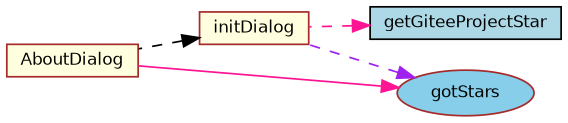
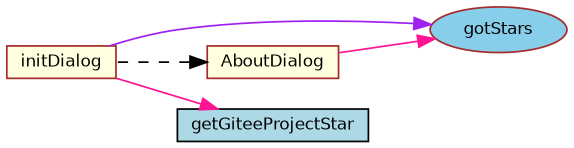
  digraph {
    rankdir=RL
    node [color=brown fillcolor=lightyellow fontname=Helvetica fontsize=10 shape=box style=filled]
    edge [color=deeppink dir=back fontname=Helvetica fontsize=10 labelfontname=Helvetica labelfontsize=10 style=dashed]
    n1 [fillcolor=skyblue fontcolor=black height=0.2 label=gotStars shape=ellipse width=0.4]
    n2 [height=0.2 label=initDialog width=0.4]
    n3 [height=0.2 label=AboutDialog width=0.4]
    n4 [color=black fillcolor=lightblue height=0.2 label=getGiteeProjectStar width=0.4]
-   n1 -> n2 [color=purple]
+   n1 -> n2 [color=purple style=solid]
    n1 -> n3 [style=solid]
-   n2 -> n3 [color=black]
-   n4 -> n2
+   n3 -> n2 [color=black]
+   n4 -> n2 [style=solid]
  }
